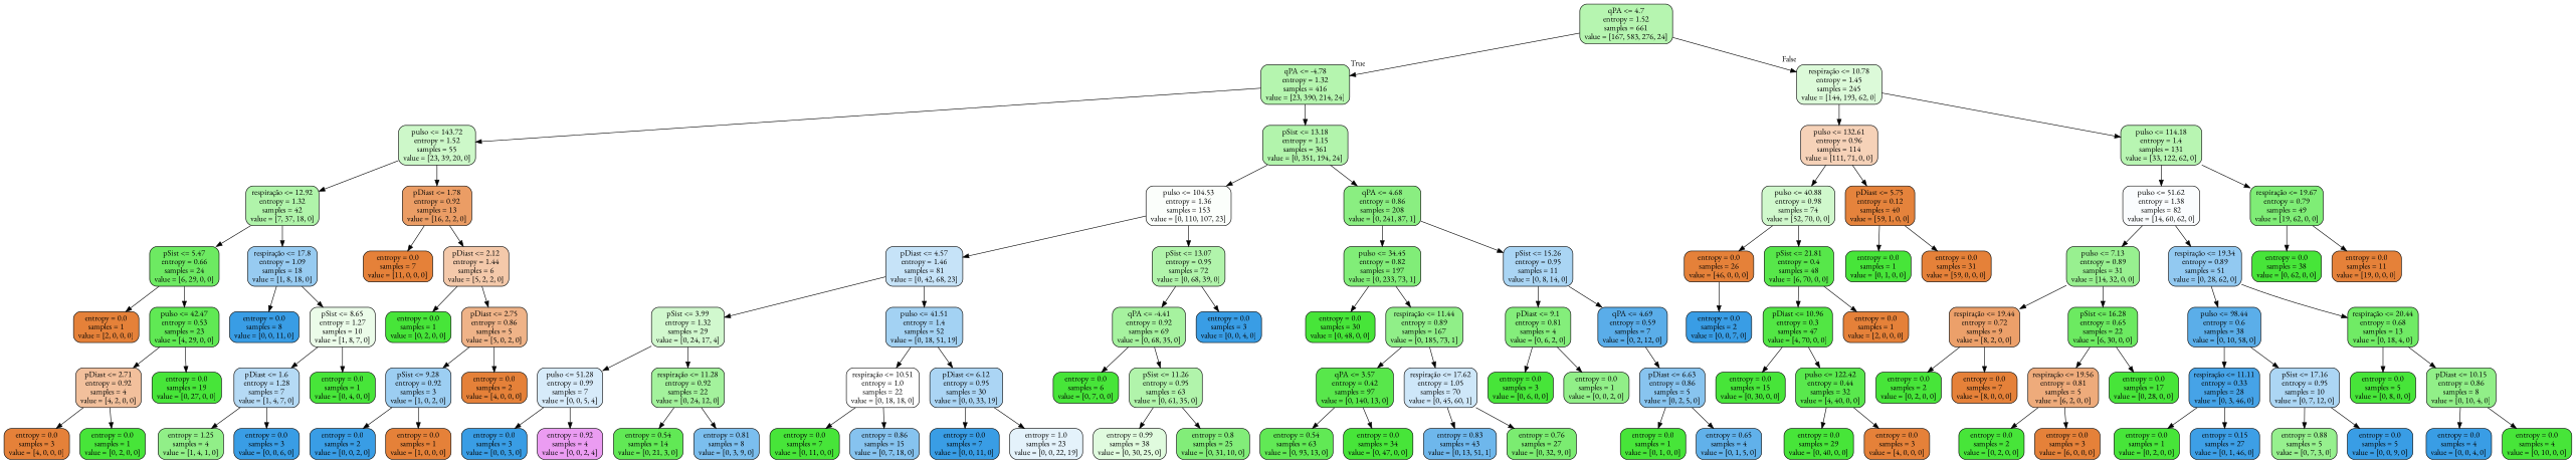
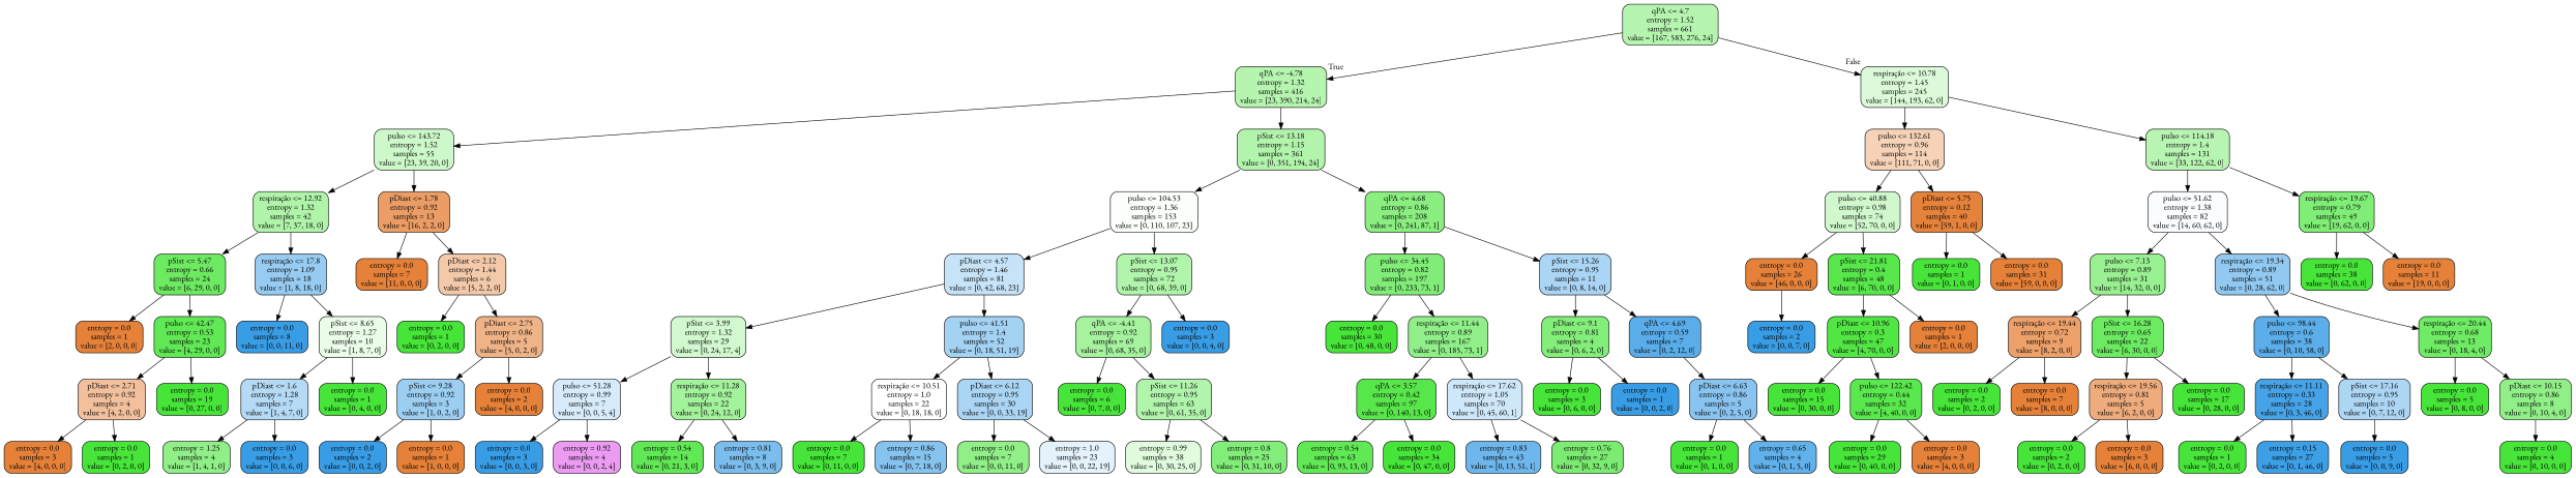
  digraph {
    fontname="EB Garamond"
    node [color=black fillcolor="#47e539" fontname="EB Garamond" shape=box style="filled, rounded"]
    edge [fontname="EB Garamond"]
    n1 [fillcolor="#b6f5b0" label="qPA <= 4.7\nentropy = 1.52\nsamples = 661\nvalue = [167, 583, 276, 24]"]
    n2 [fillcolor="#b5f5af" label="qPA <= -4.78\nentropy = 1.32\nsamples = 416\nvalue = [23, 390, 214, 24]"]
    n3 [fillcolor="#dcfad9" label="respiração <= 10.78\nentropy = 1.45\nsamples = 245\nvalue = [144, 193, 62, 0]"]
    n4 [fillcolor="#cdf8c9" label="pulso <= 143.72\nentropy = 1.52\nsamples = 55\nvalue = [23, 39, 20, 0]"]
    n5 [fillcolor="#b2f4ac" label="pSist <= 13.18\nentropy = 1.15\nsamples = 361\nvalue = [0, 351, 194, 24]"]
    n6 [fillcolor="#f6d2b8" label="pulso <= 132.61\nentropy = 0.96\nsamples = 114\nvalue = [111, 71, 0, 0]"]
    n7 [fillcolor="#b8f5b2" label="pulso <= 114.18\nentropy = 1.4\nsamples = 131\nvalue = [33, 122, 62, 0]"]
    n8 [fillcolor="#b0f4aa" label="respiração <= 12.92\nentropy = 1.32\nsamples = 42\nvalue = [7, 37, 18, 0]"]
    n9 [fillcolor="#eb9d65" label="pDiast <= 1.78\nentropy = 0.92\nsamples = 13\nvalue = [16, 2, 2, 0]"]
    n10 [fillcolor="#fbfefb" label="pulso <= 104.53\nentropy = 1.36\nsamples = 153\nvalue = [0, 110, 107, 23]"]
    n11 [fillcolor="#8aee81" label="qPA <= 4.68\nentropy = 0.86\nsamples = 208\nvalue = [0, 241, 87, 1]"]
    n12 [fillcolor="#6dea62" label="pSist <= 5.47\nentropy = 0.66\nsamples = 24\nvalue = [6, 29, 0, 0]"]
    n13 [fillcolor="#97cbf1" label="respiração <= 17.8\nentropy = 1.09\nsamples = 18\nvalue = [1, 8, 18, 0]"]
    n14 [fillcolor="#e58139" label="entropy = 0.0\nsamples = 7\nvalue = [11, 0, 0, 0]"]
    n15 [fillcolor="#f4c9aa" label="pDiast <= 2.12\nentropy = 1.44\nsamples = 6\nvalue = [5, 2, 2, 0]"]
    n16 [fillcolor="#e58139" label="entropy = 0.0\nsamples = 1\nvalue = [2, 0, 0, 0]"]
    n17 [fillcolor="#60e954" label="pulso <= 42.47\nentropy = 0.53\nsamples = 23\nvalue = [4, 29, 0, 0]"]
    n18 [fillcolor="#399de5" label="entropy = 0.0\nsamples = 8\nvalue = [0, 0, 11, 0]"]
    n19 [fillcolor="#ebfce9" label="pSist <= 8.65\nentropy = 1.27\nsamples = 10\nvalue = [1, 8, 7, 0]"]
    n20 [fillcolor="#f2c09c" label="pDiast <= 2.71\nentropy = 0.92\nsamples = 4\nvalue = [4, 2, 0, 0]"]
    n21 [label="entropy = 0.0\nsamples = 19\nvalue = [0, 27, 0, 0]"]
    n22 [fillcolor="#e58139" label="entropy = 0.0\nsamples = 3\nvalue = [4, 0, 0, 0]"]
    n23 [label="entropy = 0.0\nsamples = 1\nvalue = [0, 2, 0, 0]"]
    n24 [fillcolor="#b5daf5" label="pDiast <= 1.6\nentropy = 1.28\nsamples = 7\nvalue = [1, 4, 7, 0]"]
    n25 [label="entropy = 0.0\nsamples = 1\nvalue = [0, 4, 0, 0]"]
    n26 [fillcolor="#91ef88" label="entropy = 1.25\nsamples = 4\nvalue = [1, 4, 1, 0]"]
    n27 [fillcolor="#399de5" label="entropy = 0.0\nsamples = 3\nvalue = [0, 0, 6, 0]"]
    n28 [label="entropy = 0.0\nsamples = 1\nvalue = [0, 2, 0, 0]"]
    n29 [fillcolor="#efb388" label="pDiast <= 2.75\nentropy = 0.86\nsamples = 5\nvalue = [5, 0, 2, 0]"]
    n30 [fillcolor="#9ccef2" label="pSist <= 9.28\nentropy = 0.92\nsamples = 3\nvalue = [1, 0, 2, 0]"]
    n31 [fillcolor="#e58139" label="entropy = 0.0\nsamples = 2\nvalue = [4, 0, 0, 0]"]
    n32 [fillcolor="#399de5" label="entropy = 0.0\nsamples = 2\nvalue = [0, 0, 2, 0]"]
    n33 [fillcolor="#e58139" label="entropy = 0.0\nsamples = 1\nvalue = [1, 0, 0, 0]"]
    n34 [fillcolor="#c6e3f8" label="pDiast <= 4.57\nentropy = 1.46\nsamples = 81\nvalue = [0, 42, 68, 23]"]
    n35 [fillcolor="#b1f4ab" label="pSist <= 13.07\nentropy = 0.95\nsamples = 72\nvalue = [0, 68, 39, 0]"]
    n36 [fillcolor="#81ed78" label="pulso <= 34.45\nentropy = 0.82\nsamples = 197\nvalue = [0, 233, 73, 1]"]
    n37 [fillcolor="#aad5f4" label="pSist <= 15.26\nentropy = 0.95\nsamples = 11\nvalue = [0, 8, 14, 0]"]
    n38 [fillcolor="#d1f8ce" label="pSist <= 3.99\nentropy = 1.32\nsamples = 29\nvalue = [0, 24, 17, 4]"]
    n39 [fillcolor="#a3d2f3" label="pulso <= 41.51\nentropy = 1.4\nsamples = 52\nvalue = [0, 18, 51, 19]"]
    n40 [fillcolor="#a6f29f" label="qPA <= -4.41\nentropy = 0.92\nsamples = 69\nvalue = [0, 68, 35, 0]"]
    n41 [fillcolor="#399de5" label="entropy = 0.0\nsamples = 3\nvalue = [0, 0, 4, 0]"]
    n42 [fillcolor="#d7ebfa" label="pulso <= 51.28\nentropy = 0.99\nsamples = 7\nvalue = [0, 0, 5, 4]"]
    n43 [fillcolor="#a3f29c" label="respiração <= 11.28\nentropy = 0.92\nsamples = 22\nvalue = [0, 24, 12, 0]"]
    n44 [fillcolor="#ffffff" label="respiração <= 10.51\nentropy = 1.0\nsamples = 22\nvalue = [0, 18, 18, 0]"]
    n45 [fillcolor="#abd5f4" label="pDiast <= 6.12\nentropy = 0.95\nsamples = 30\nvalue = [0, 0, 33, 19]"]
    n46 [fillcolor="#399de5" label="entropy = 0.0\nsamples = 3\nvalue = [0, 0, 3, 0]"]
    n47 [fillcolor="#eb9cf2" label="entropy = 0.92\nsamples = 4\nvalue = [0, 0, 2, 4]"]
    n48 [fillcolor="#61e955" label="entropy = 0.54\nsamples = 14\nvalue = [0, 21, 3, 0]"]
    n49 [fillcolor="#7bbeee" label="entropy = 0.81\nsamples = 8\nvalue = [0, 3, 9, 0]"]
    n50 [label="entropy = 0.0\nsamples = 7\nvalue = [0, 11, 0, 0]"]
    n51 [fillcolor="#86c3ef" label="entropy = 0.86\nsamples = 15\nvalue = [0, 7, 18, 0]"]
-   n52 [fillcolor="#399de5" label="entropy = 0.0\nsamples = 7\nvalue = [0, 0, 11, 0]"]
+   n52 [fillcolor="#91ef88" label="entropy = 0.0\nsamples = 7\nvalue = [0, 0, 11, 0]"]
    n53 [fillcolor="#e4f2fb" label="entropy = 1.0\nsamples = 23\nvalue = [0, 0, 22, 19]"]
    n54 [label="entropy = 0.0\nsamples = 6\nvalue = [0, 7, 0, 0]"]
    n55 [fillcolor="#b1f4ab" label="pSist <= 11.26\nentropy = 0.95\nsamples = 63\nvalue = [0, 61, 35, 0]"]
    n56 [fillcolor="#e0fbde" label="entropy = 0.99\nsamples = 38\nvalue = [0, 30, 25, 0]"]
    n57 [fillcolor="#82ed79" label="entropy = 0.8\nsamples = 25\nvalue = [0, 31, 10, 0]"]
    n58 [label="entropy = 0.0\nsamples = 30\nvalue = [0, 48, 0, 0]"]
    n59 [fillcolor="#90ef88" label="respiração <= 11.44\nentropy = 0.89\nsamples = 167\nvalue = [0, 185, 73, 1]"]
    n60 [fillcolor="#84ee7b" label="pDiast <= 9.1\nentropy = 0.81\nsamples = 4\nvalue = [0, 6, 2, 0]"]
    n61 [fillcolor="#5aade9" label="qPA <= 4.69\nentropy = 0.59\nsamples = 7\nvalue = [0, 2, 12, 0]"]
    n62 [fillcolor="#58e74b" label="qPA <= 3.57\nentropy = 0.42\nsamples = 97\nvalue = [0, 140, 13, 0]"]
    n63 [fillcolor="#cee7f9" label="respiração <= 17.62\nentropy = 1.05\nsamples = 70\nvalue = [0, 45, 60, 1]"]
    n64 [fillcolor="#61e955" label="entropy = 0.54\nsamples = 63\nvalue = [0, 93, 13, 0]"]
    n65 [label="entropy = 0.0\nsamples = 34\nvalue = [0, 47, 0, 0]"]
    n66 [fillcolor="#6eb7ec" label="entropy = 0.83\nsamples = 43\nvalue = [0, 13, 51, 1]"]
    n67 [fillcolor="#7bec71" label="entropy = 0.76\nsamples = 27\nvalue = [0, 32, 9, 0]"]
    n68 [label="entropy = 0.0\nsamples = 3\nvalue = [0, 6, 0, 0]"]
-   n69 [fillcolor="#91ef88" label="entropy = 0.0\nsamples = 1\nvalue = [0, 0, 2, 0]"]
+   n69 [fillcolor="#399de5" label="entropy = 0.0\nsamples = 1\nvalue = [0, 0, 2, 0]"]
    n70 [fillcolor="#88c4ef" label="pDiast <= 6.63\nentropy = 0.86\nsamples = 5\nvalue = [0, 2, 5, 0]"]
    n71 [label="entropy = 0.0\nsamples = 1\nvalue = [0, 1, 0, 0]"]
    n72 [fillcolor="#61b1ea" label="entropy = 0.65\nsamples = 4\nvalue = [0, 1, 5, 0]"]
    n73 [fillcolor="#399de5" label="entropy = 0.0\nsamples = 2\nvalue = [0, 0, 7, 0]"]
    n74 [fillcolor="#d0f8cc" label="pulso <= 40.88\nentropy = 0.98\nsamples = 74\nvalue = [52, 70, 0, 0]"]
    n75 [fillcolor="#e5833c" label="pDiast <= 5.75\nentropy = 0.12\nsamples = 40\nvalue = [59, 1, 0, 0]"]
    n76 [fillcolor="#fafcfe" label="pulso <= 51.62\nentropy = 1.38\nsamples = 82\nvalue = [14, 60, 62, 0]"]
    n77 [fillcolor="#7fed76" label="respiração <= 19.67\nentropy = 0.79\nsamples = 49\nvalue = [19, 62, 0, 0]"]
    n78 [fillcolor="#e58139" label="entropy = 0.0\nsamples = 26\nvalue = [46, 0, 0, 0]"]
    n79 [fillcolor="#57e74a" label="pSist <= 21.81\nentropy = 0.4\nsamples = 48\nvalue = [6, 70, 0, 0]"]
    n80 [label="entropy = 0.0\nsamples = 1\nvalue = [0, 1, 0, 0]"]
    n81 [fillcolor="#e58139" label="entropy = 0.0\nsamples = 31\nvalue = [59, 0, 0, 0]"]
    n82 [fillcolor="#52e644" label="pDiast <= 10.96\nentropy = 0.3\nsamples = 47\nvalue = [4, 70, 0, 0]"]
    n83 [fillcolor="#e58139" label="entropy = 0.0\nsamples = 1\nvalue = [2, 0, 0, 0]"]
    n84 [label="entropy = 0.0\nsamples = 15\nvalue = [0, 30, 0, 0]"]
    n85 [fillcolor="#59e84d" label="pulso <= 122.42\nentropy = 0.44\nsamples = 32\nvalue = [4, 40, 0, 0]"]
    n86 [label="entropy = 0.0\nsamples = 29\nvalue = [0, 40, 0, 0]"]
    n87 [fillcolor="#e58139" label="entropy = 0.0\nsamples = 3\nvalue = [4, 0, 0, 0]"]
    n88 [fillcolor="#98f090" label="pulso <= 7.13\nentropy = 0.89\nsamples = 31\nvalue = [14, 32, 0, 0]"]
    n89 [fillcolor="#92c9f1" label="respiração <= 19.34\nentropy = 0.89\nsamples = 51\nvalue = [0, 28, 62, 0]"]
    n90 [label="entropy = 0.0\nsamples = 38\nvalue = [0, 62, 0, 0]"]
    n91 [fillcolor="#e58139" label="entropy = 0.0\nsamples = 11\nvalue = [19, 0, 0, 0]"]
    n92 [fillcolor="#eca06a" label="respiração <= 19.44\nentropy = 0.72\nsamples = 9\nvalue = [8, 2, 0, 0]"]
    n93 [fillcolor="#6cea61" label="pSist <= 16.28\nentropy = 0.65\nsamples = 22\nvalue = [6, 30, 0, 0]"]
    n94 [fillcolor="#5baee9" label="pulso <= 98.44\nentropy = 0.6\nsamples = 38\nvalue = [0, 10, 58, 0]"]
    n95 [fillcolor="#70eb65" label="respiração <= 20.44\nentropy = 0.68\nsamples = 13\nvalue = [0, 18, 4, 0]"]
    n96 [label="entropy = 0.0\nsamples = 2\nvalue = [0, 2, 0, 0]"]
    n97 [fillcolor="#e58139" label="entropy = 0.0\nsamples = 7\nvalue = [8, 0, 0, 0]"]
    n98 [fillcolor="#eeab7b" label="respiração <= 19.56\nentropy = 0.81\nsamples = 5\nvalue = [6, 2, 0, 0]"]
    n99 [label="entropy = 0.0\nsamples = 17\nvalue = [0, 28, 0, 0]"]
    n100 [label="entropy = 0.0\nsamples = 2\nvalue = [0, 2, 0, 0]"]
    n101 [fillcolor="#e58139" label="entropy = 0.0\nsamples = 3\nvalue = [6, 0, 0, 0]"]
    n102 [fillcolor="#46a3e7" label="respiração <= 11.11\nentropy = 0.33\nsamples = 28\nvalue = [0, 3, 46, 0]"]
    n103 [fillcolor="#acd6f4" label="pSist <= 17.16\nentropy = 0.95\nsamples = 10\nvalue = [0, 7, 12, 0]"]
    n104 [label="entropy = 0.0\nsamples = 5\nvalue = [0, 8, 0, 0]"]
    n105 [fillcolor="#91ef88" label="pDiast <= 10.15\nentropy = 0.86\nsamples = 8\nvalue = [0, 10, 4, 0]"]
    n106 [label="entropy = 0.0\nsamples = 1\nvalue = [0, 2, 0, 0]"]
    n107 [fillcolor="#3d9fe6" label="entropy = 0.15\nsamples = 27\nvalue = [0, 1, 46, 0]"]
-   n108 [fillcolor="#96f08e" label="entropy = 0.88\nsamples = 5\nvalue = [0, 7, 3, 0]"]
    n109 [fillcolor="#399de5" label="entropy = 0.0\nsamples = 5\nvalue = [0, 0, 9, 0]"]
-   n110 [fillcolor="#399de5" label="entropy = 0.0\nsamples = 4\nvalue = [0, 0, 4, 0]"]
    n111 [label="entropy = 0.0\nsamples = 4\nvalue = [0, 10, 0, 0]"]
    n1 -> n2 [headlabel=True labelangle=45 labeldistance=2.5]
    n1 -> n3 [headlabel=False labelangle=-45 labeldistance=2.5]
    n2 -> n4
    n2 -> n5
    n3 -> n6
    n3 -> n7
    n4 -> n8
    n4 -> n9
    n5 -> n10
    n5 -> n11
    n6 -> n74
    n6 -> n75
    n7 -> n76
    n7 -> n77
    n8 -> n12
    n8 -> n13
    n9 -> n14
    n9 -> n15
    n10 -> n34
    n10 -> n35
    n11 -> n36
    n11 -> n37
    n12 -> n16
    n12 -> n17
    n13 -> n18
    n13 -> n19
    n15 -> n28
    n15 -> n29
    n17 -> n20
    n17 -> n21
    n19 -> n24
    n19 -> n25
    n20 -> n22
    n20 -> n23
    n24 -> n26
    n24 -> n27
    n29 -> n30
    n29 -> n31
    n30 -> n32
    n30 -> n33
    n34 -> n38
    n34 -> n39
    n35 -> n40
    n35 -> n41
    n36 -> n58
    n36 -> n59
    n37 -> n60
    n37 -> n61
    n38 -> n42
    n38 -> n43
    n39 -> n44
    n39 -> n45
    n40 -> n54
    n40 -> n55
    n42 -> n46
    n42 -> n47
    n43 -> n48
    n43 -> n49
    n44 -> n50
    n44 -> n51
    n45 -> n52
    n45 -> n53
    n55 -> n56
    n55 -> n57
    n59 -> n62
    n59 -> n63
    n60 -> n68
    n60 -> n69
    n61 -> n70
    n62 -> n64
    n62 -> n65
    n63 -> n66
    n63 -> n67
    n70 -> n71
    n70 -> n72
    n74 -> n78
    n74 -> n79
    n75 -> n80
    n75 -> n81
    n76 -> n88
    n76 -> n89
    n77 -> n90
    n77 -> n91
    n78 -> n73
    n79 -> n82
    n79 -> n83
    n82 -> n84
    n82 -> n85
    n85 -> n86
    n85 -> n87
    n88 -> n92
    n88 -> n93
    n89 -> n94
    n89 -> n95
    n92 -> n96
    n92 -> n97
    n93 -> n98
    n93 -> n99
    n94 -> n102
    n94 -> n103
    n95 -> n104
    n95 -> n105
    n98 -> n100
    n98 -> n101
    n102 -> n106
    n102 -> n107
-   n103 -> n108
    n103 -> n109
-   n105 -> n110
    n105 -> n111
  }
